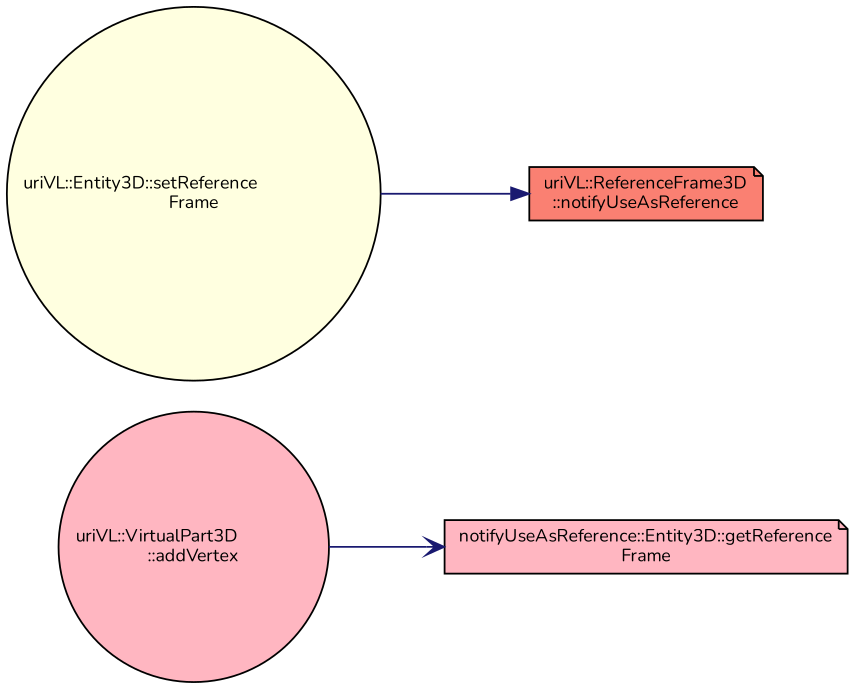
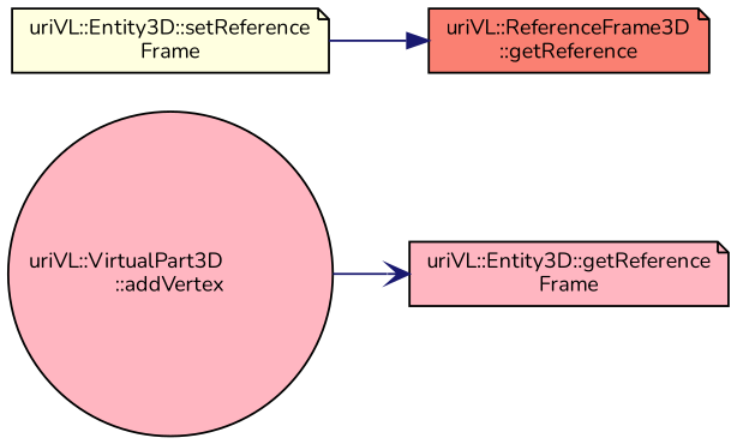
  digraph {
    fontname=Nunito
    rankdir=LR
    node [color=black fillcolor=lightpink fontname=Nunito fontsize=10 shape=circle style=filled]
    edge [color=midnightblue fontname=Nunito fontsize=10 labelfontname=Helvetica labelfontsize=10 style=solid]
    n1 [fontcolor=black height=0.2 label="uriVL::VirtualPart3D\l::addVertex" width=0.4]
-   n2 [height=0.2 label="notifyUseAsReference::Entity3D::getReference\lFrame" shape=note width=0.4]
-   n3 [fillcolor=lightyellow height=0.2 label="uriVL::Entity3D::setReference\lFrame" width=0.4]
-   n4 [fillcolor=salmon height=0.2 label="uriVL::ReferenceFrame3D\l::notifyUseAsReference" shape=note width=0.4]
+   n2 [height=0.2 label="uriVL::Entity3D::getReference\lFrame" shape=note width=0.4]
+   n3 [fillcolor=lightyellow height=0.2 label="uriVL::Entity3D::setReference\lFrame" shape=note width=0.4]
+   n4 [fillcolor=salmon height=0.2 label="uriVL::ReferenceFrame3D\l::getReference" shape=note width=0.4]
    n1 -> n2 [arrowhead=vee]
    n3 -> n4 [arrowhead=normal]
  }
